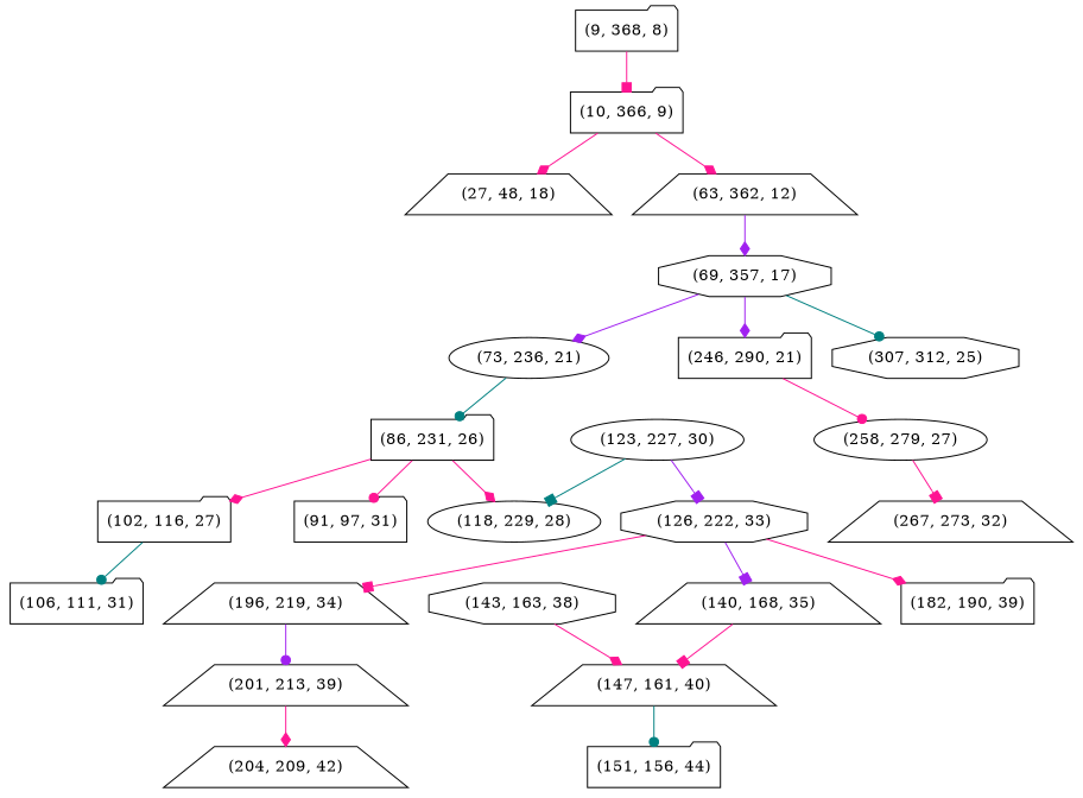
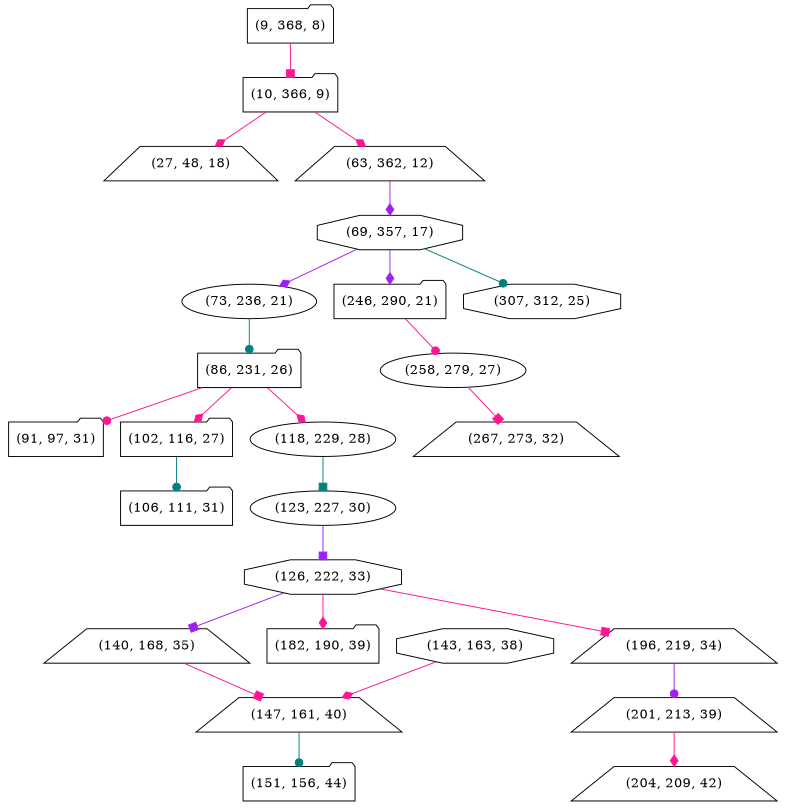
  digraph {
    node [shape=folder]
    edge [arrowhead=diamond color=deeppink]
    "(9, 368, 8)"
    "(10, 366, 9)"
    "(27, 48, 18)" [shape=trapezium]
    "(63, 362, 12)" [shape=trapezium]
    "(69, 357, 17)" [shape=octagon]
    "(73, 236, 21)" [shape=ellipse]
    "(246, 290, 21)"
    "(307, 312, 25)" [shape=octagon]
    "(86, 231, 26)"
    "(258, 279, 27)" [shape=ellipse]
    "(91, 97, 31)"
    "(102, 116, 27)"
    "(118, 229, 28)" [shape=ellipse]
    "(106, 111, 31)"
    "(123, 227, 30)" [shape=ellipse]
    "(126, 222, 33)" [shape=octagon]
    "(140, 168, 35)" [shape=trapezium]
    "(182, 190, 39)"
    "(196, 219, 34)" [shape=trapezium]
    "(147, 161, 40)" [shape=trapezium]
    "(201, 213, 39)" [shape=trapezium]
    "(143, 163, 38)" [shape=octagon]
    "(151, 156, 44)"
    "(204, 209, 42)" [shape=trapezium]
    "(267, 273, 32)" [shape=trapezium]
    "(9, 368, 8)" -> "(10, 366, 9)" [arrowhead=box]
    "(10, 366, 9)" -> "(27, 48, 18)"
    "(10, 366, 9)" -> "(63, 362, 12)"
    "(63, 362, 12)" -> "(69, 357, 17)" [color=purple]
    "(69, 357, 17)" -> "(73, 236, 21)" [color=purple]
    "(69, 357, 17)" -> "(246, 290, 21)" [color=purple]
    "(69, 357, 17)" -> "(307, 312, 25)" [arrowhead=dot color=teal]
    "(73, 236, 21)" -> "(86, 231, 26)" [arrowhead=dot color=teal]
    "(246, 290, 21)" -> "(258, 279, 27)" [arrowhead=dot]
    "(86, 231, 26)" -> "(91, 97, 31)" [arrowhead=dot]
    "(86, 231, 26)" -> "(102, 116, 27)"
    "(86, 231, 26)" -> "(118, 229, 28)"
    "(258, 279, 27)" -> "(267, 273, 32)" [arrowhead=box]
    "(102, 116, 27)" -> "(106, 111, 31)" [arrowhead=dot color=teal]
-   "(123, 227, 30)" -> "(118, 229, 28)" [arrowhead=box color=teal]
+   "(118, 229, 28)" -> "(123, 227, 30)" [arrowhead=box color=teal]
    "(123, 227, 30)" -> "(126, 222, 33)" [arrowhead=box color=purple]
    "(126, 222, 33)" -> "(140, 168, 35)" [arrowhead=box color=purple]
    "(126, 222, 33)" -> "(182, 190, 39)"
    "(126, 222, 33)" -> "(196, 219, 34)" [arrowhead=box]
    "(140, 168, 35)" -> "(147, 161, 40)" [arrowhead=box]
    "(196, 219, 34)" -> "(201, 213, 39)" [arrowhead=dot color=purple]
    "(147, 161, 40)" -> "(151, 156, 44)" [arrowhead=dot color=teal]
    "(201, 213, 39)" -> "(204, 209, 42)"
    "(143, 163, 38)" -> "(147, 161, 40)"
  }
